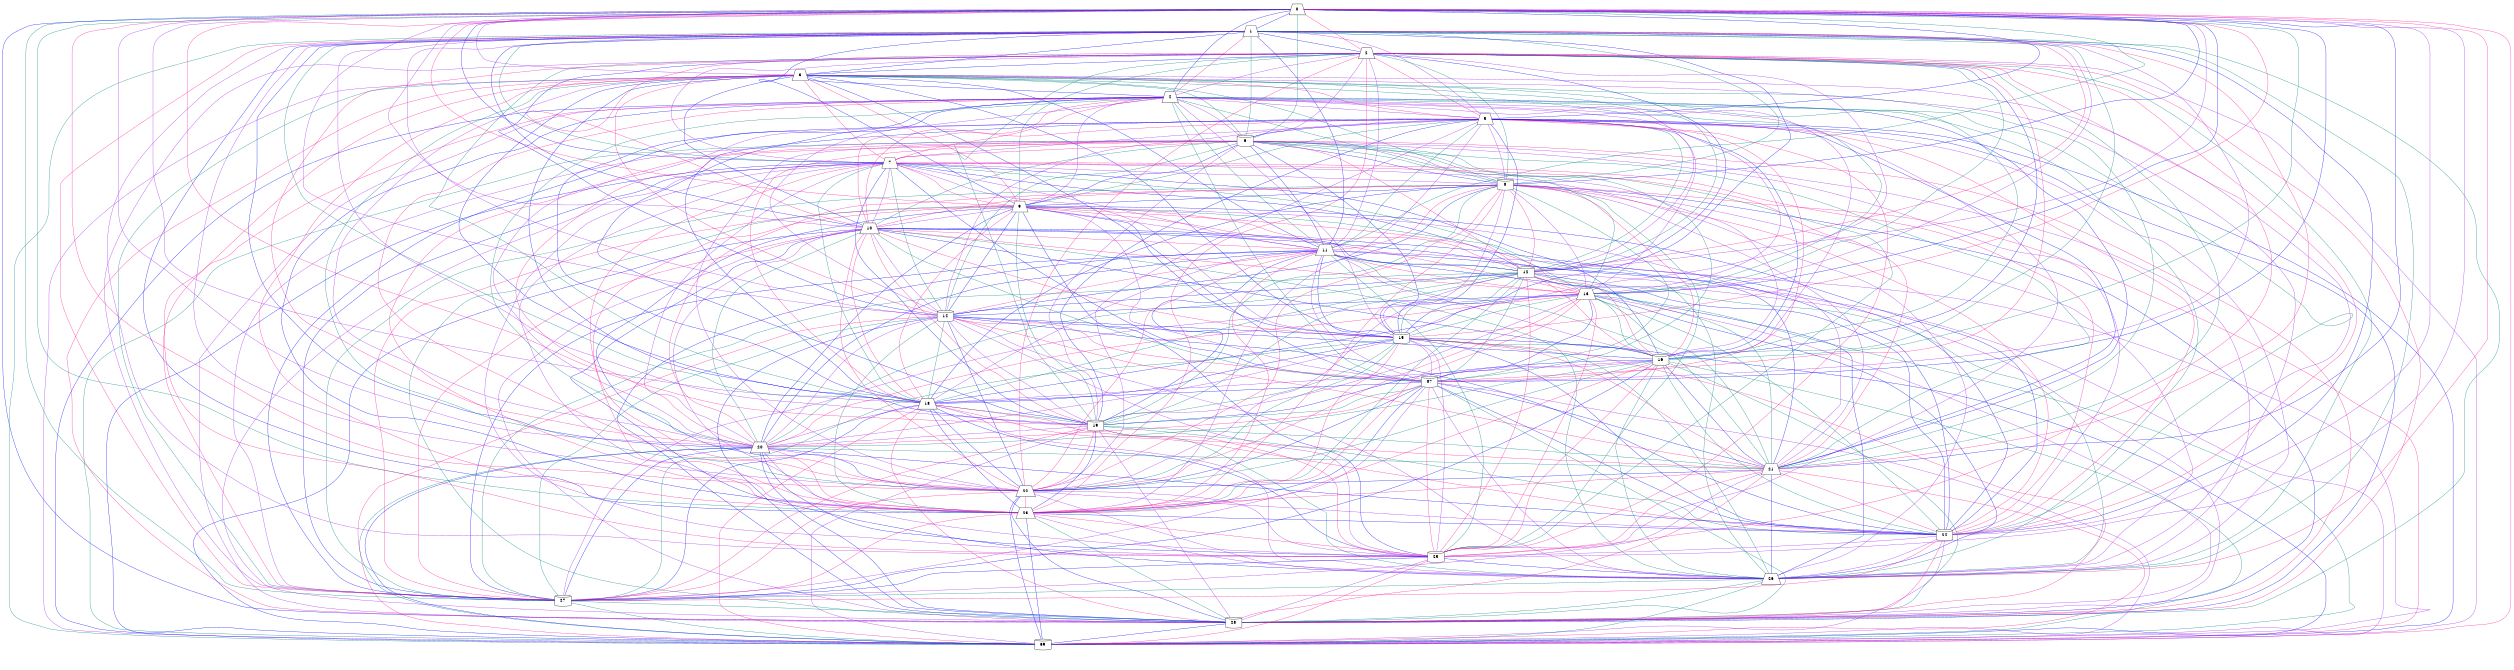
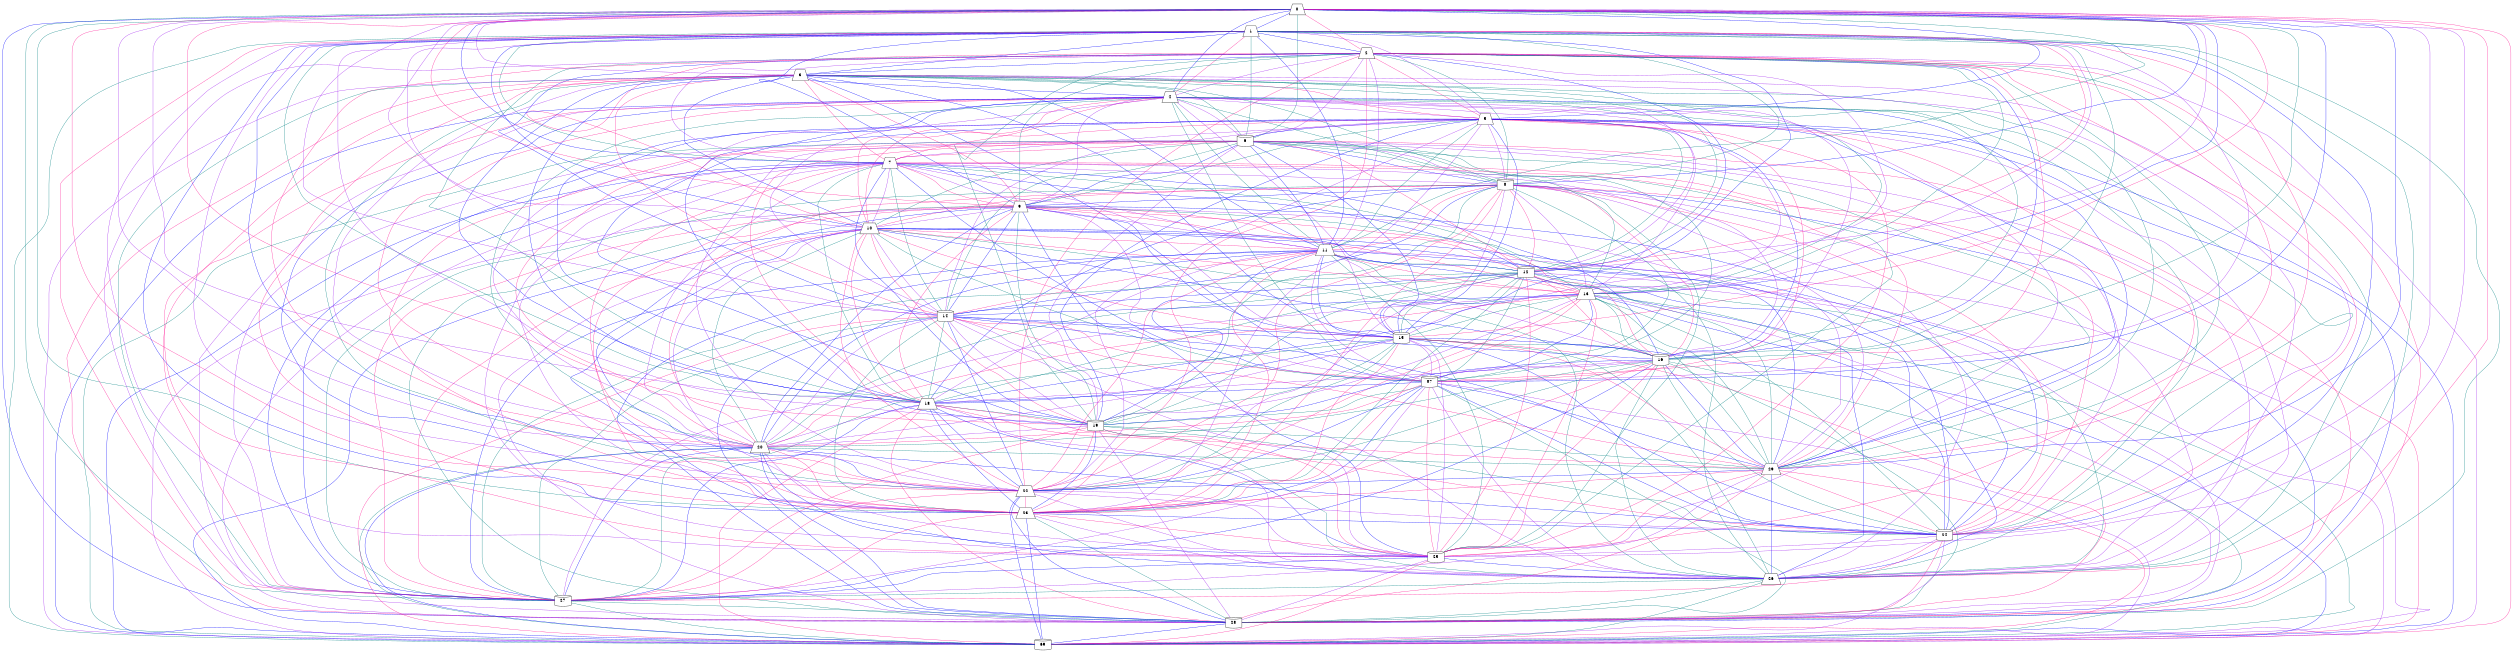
  graph {
    node [shape=trapezium type=physical]
    edge [color=blue]
    n1 [label=0]
    n2 [label=1]
    n3 [label=2]
    n4 [label=3]
    n5 [label=4]
    n6 [label=5]
    n7 [label=6 shape=cylinder]
    n8 [label=7]
    n9 [label=8 shape=cylinder]
    n10 [label=9]
    n11 [label=10]
    n12 [label=11]
    n13 [label=12 shape=cylinder]
    n14 [label=13]
    n15 [label=14 shape=cylinder]
    n16 [label=15 shape=cylinder]
    n17 [label=16 shape=cylinder]
    n18 [label=87 shape=cylinder]
    n19 [label=18]
    n20 [label=19 shape=cylinder]
    n21 [label=20]
-   n22 [label=21]
+   n22 [label=29]
    n23 [label=22]
    n24 [label=23]
    n25 [label=24 shape=cylinder]
    n26 [label=25 shape=cylinder]
    n27 [label=26]
    n28 [label=27 shape=cylinder]
    n29 [label=28 shape=cylinder]
    n30 [label=69 shape=cylinder]
    n1 -- n2
    n1 -- n3 [color=deeppink]
    n1 -- n4 [color=purple]
    n1 -- n5
    n1 -- n6
    n1 -- n7 [color=teal]
    n1 -- n8
    n1 -- n9
    n1 -- n10 [color=deeppink]
    n1 -- n11 [color=purple]
    n1 -- n12 [color=teal]
    n1 -- n13 [color=purple]
    n1 -- n14
    n1 -- n15 [color=purple]
    n1 -- n16 [color=deeppink]
    n1 -- n17 [color=teal]
    n1 -- n18
    n1 -- n19 [color=purple]
    n1 -- n20 [color=deeppink]
    n1 -- n21 [color=purple]
    n1 -- n22
    n1 -- n23 [color=deeppink]
    n1 -- n24 [color=teal]
    n1 -- n25 [color=purple]
    n1 -- n26 [color=purple]
    n1 -- n27 [color=deeppink]
    n1 -- n28 [color=teal]
    n1 -- n29
    n1 -- n30 [color=deeppink]
    n2 -- n3
    n2 -- n4
    n2 -- n5 [color=deeppink]
    n2 -- n6 [color=purple]
    n2 -- n7 [color=teal]
    n2 -- n8 [color=teal]
    n2 -- n9 [color=teal]
    n2 -- n10
    n2 -- n11
    n2 -- n12
    n2 -- n13 [color=deeppink]
    n2 -- n14 [color=purple]
    n2 -- n15 [color=purple]
    n2 -- n16
    n2 -- n17 [color=teal]
    n2 -- n18 [color=purple]
    n2 -- n19 [color=teal]
    n2 -- n20 [color=purple]
    n2 -- n21
    n2 -- n22 [color=deeppink]
    n2 -- n23 [color=purple]
    n2 -- n24
    n2 -- n25
    n2 -- n26 [color=purple]
    n2 -- n27 [color=teal]
    n2 -- n28 [color=deeppink]
    n2 -- n29 [color=teal]
    n2 -- n30 [color=teal]
    n3 -- n4
    n3 -- n5 [color=purple]
    n3 -- n6 [color=deeppink]
    n3 -- n7 [color=purple]
    n3 -- n8 [color=purple]
    n3 -- n9 [color=teal]
    n3 -- n10 [color=teal]
    n3 -- n11 [color=deeppink]
    n3 -- n12 [color=purple]
    n3 -- n13
    n3 -- n14 [color=teal]
    n3 -- n15
    n3 -- n16 [color=purple]
    n3 -- n17
    n3 -- n18 [color=deeppink]
    n3 -- n19 [color=teal]
    n3 -- n20 [color=teal]
    n3 -- n21 [color=deeppink]
    n3 -- n22 [color=teal]
    n3 -- n23 [color=deeppink]
    n3 -- n24 [color=deeppink]
    n3 -- n25 [color=deeppink]
    n3 -- n26 [color=deeppink]
    n3 -- n27 [color=teal]
    n3 -- n28 [color=purple]
    n3 -- n29 [color=deeppink]
    n3 -- n30 [color=purple]
    n4 -- n5
    n4 -- n6 [color=deeppink]
    n4 -- n7 [color=teal]
    n4 -- n8 [color=deeppink]
    n4 -- n9 [color=teal]
    n4 -- n10 [color=deeppink]
    n4 -- n11
    n4 -- n12
    n4 -- n13 [color=teal]
    n4 -- n14 [color=teal]
    n4 -- n15 [color=deeppink]
    n4 -- n16
    n4 -- n17 [color=teal]
    n4 -- n18
    n4 -- n19
    n4 -- n20
    n4 -- n21 [color=purple]
    n4 -- n22 [color=teal]
    n4 -- n23 [color=teal]
    n4 -- n24 [color=deeppink]
    n4 -- n25 [color=purple]
    n4 -- n26 [color=deeppink]
    n4 -- n27 [color=purple]
    n4 -- n28 [color=teal]
    n4 -- n29 [color=deeppink]
    n4 -- n30 [color=purple]
    n5 -- n6 [color=purple]
    n5 -- n7 [color=purple]
    n5 -- n8 [color=deeppink]
    n5 -- n9 [color=teal]
    n5 -- n10 [color=purple]
    n5 -- n11 [color=deeppink]
    n5 -- n12 [color=teal]
    n5 -- n13 [color=purple]
    n5 -- n14 [color=purple]
    n5 -- n15 [color=purple]
    n5 -- n16 [color=purple]
    n5 -- n17 [color=purple]
    n5 -- n18 [color=teal]
    n5 -- n19
    n5 -- n20
    n5 -- n21 [color=teal]
    n5 -- n22
    n5 -- n23 [color=deeppink]
    n5 -- n24
    n5 -- n25 [color=teal]
    n5 -- n26 [color=purple]
    n5 -- n27 [color=teal]
    n5 -- n28 [color=deeppink]
    n5 -- n29 [color=purple]
    n5 -- n30
    n6 -- n7
    n6 -- n8 [color=purple]
    n6 -- n9 [color=purple]
    n6 -- n10 [color=teal]
    n6 -- n11 [color=deeppink]
    n6 -- n12 [color=teal]
    n6 -- n13 [color=teal]
    n6 -- n14 [color=purple]
    n6 -- n15 [color=purple]
    n6 -- n16
    n6 -- n17
    n6 -- n18 [color=deeppink]
    n6 -- n19
    n6 -- n20
    n6 -- n21 [color=purple]
    n6 -- n22
    n6 -- n23 [color=purple]
    n6 -- n24 [color=purple]
    n6 -- n25 [color=deeppink]
    n6 -- n26 [color=deeppink]
    n6 -- n27 [color=purple]
    n6 -- n28
    n6 -- n29
    n6 -- n30
    n7 -- n8 [color=deeppink]
    n7 -- n9
    n7 -- n10
    n7 -- n11 [color=teal]
    n7 -- n12
    n7 -- n13 [color=deeppink]
    n7 -- n14 [color=teal]
    n7 -- n15 [color=teal]
    n7 -- n16
    n7 -- n17 [color=purple]
    n7 -- n18 [color=teal]
    n7 -- n19 [color=deeppink]
    n7 -- n20 [color=purple]
    n7 -- n21 [color=deeppink]
    n7 -- n22 [color=teal]
    n7 -- n23 [color=purple]
    n7 -- n24 [color=deeppink]
    n7 -- n25 [color=purple]
    n7 -- n26 [color=teal]
    n7 -- n27 [color=purple]
    n7 -- n28 [color=purple]
    n7 -- n29 [color=deeppink]
    n7 -- n30 [color=teal]
    n8 -- n9 [color=purple]
    n8 -- n10 [color=deeppink]
    n8 -- n11 [color=purple]
    n8 -- n12 [color=purple]
    n8 -- n13
    n8 -- n14 [color=teal]
    n8 -- n15 [color=teal]
    n8 -- n16 [color=purple]
    n8 -- n17
    n8 -- n18
    n8 -- n19 [color=teal]
    n8 -- n20
    n8 -- n21 [color=purple]
    n8 -- n22 [color=deeppink]
    n8 -- n23 [color=deeppink]
    n8 -- n24 [color=purple]
    n8 -- n25 [color=deeppink]
    n8 -- n26 [color=purple]
    n8 -- n27 [color=purple]
    n8 -- n28
    n8 -- n29 [color=purple]
    n8 -- n30
    n9 -- n10
    n9 -- n11 [color=deeppink]
    n9 -- n12 [color=deeppink]
    n9 -- n13 [color=deeppink]
    n9 -- n14 [color=purple]
    n9 -- n15
    n9 -- n16 [color=purple]
    n9 -- n17 [color=deeppink]
    n9 -- n18 [color=teal]
    n9 -- n19
    n9 -- n20 [color=teal]
    n9 -- n21 [color=deeppink]
    n9 -- n22 [color=purple]
    n9 -- n23 [color=deeppink]
    n9 -- n24 [color=deeppink]
    n9 -- n25 [color=deeppink]
    n9 -- n26 [color=teal]
    n9 -- n27 [color=purple]
    n9 -- n28 [color=teal]
    n9 -- n29
    n9 -- n30 [color=deeppink]
    n10 -- n11 [color=purple]
    n10 -- n12 [color=purple]
    n10 -- n13 [color=deeppink]
    n10 -- n14 [color=deeppink]
    n10 -- n15
    n10 -- n16
    n10 -- n17 [color=deeppink]
    n10 -- n18 [color=purple]
    n10 -- n19 [color=deeppink]
    n10 -- n20 [color=teal]
    n10 -- n21
    n10 -- n22 [color=purple]
    n10 -- n23
    n10 -- n24 [color=deeppink]
    n10 -- n25
    n10 -- n26
    n10 -- n27 [color=teal]
    n10 -- n28 [color=deeppink]
    n10 -- n29 [color=teal]
-   n20 -- n30 [color=purple]
+   n10 -- n30 [color=purple]
    n11 -- n12 [color=deeppink]
    n11 -- n13
    n11 -- n14 [color=deeppink]
    n11 -- n15 [color=purple]
    n11 -- n16 [color=deeppink]
    n11 -- n17
    n11 -- n18 [color=teal]
    n11 -- n19 [color=deeppink]
    n11 -- n20 [color=deeppink]
    n11 -- n21 [color=teal]
    n11 -- n22
    n11 -- n23 [color=deeppink]
    n11 -- n24 [color=purple]
    n11 -- n25
    n11 -- n26
    n11 -- n27 [color=teal]
    n11 -- n28 [color=deeppink]
    n11 -- n29 [color=purple]
    n11 -- n30
    n12 -- n13 [color=teal]
    n12 -- n14 [color=deeppink]
    n12 -- n15 [color=deeppink]
    n12 -- n16
    n12 -- n17 [color=purple]
    n12 -- n18 [color=purple]
    n12 -- n19 [color=purple]
    n12 -- n20
    n12 -- n21
    n12 -- n22 [color=teal]
    n12 -- n23 [color=deeppink]
    n12 -- n24 [color=deeppink]
    n12 -- n25
    n12 -- n26 [color=teal]
    n12 -- n27
    n12 -- n28
    n12 -- n29
    n12 -- n30 [color=purple]
    n13 -- n14 [color=deeppink]
    n13 -- n15
    n13 -- n16 [color=teal]
    n13 -- n17 [color=deeppink]
    n13 -- n18 [color=teal]
    n13 -- n19 [color=teal]
    n13 -- n20 [color=teal]
    n13 -- n21 [color=teal]
    n13 -- n22 [color=teal]
    n13 -- n23 [color=purple]
    n13 -- n24 [color=teal]
    n13 -- n25
    n13 -- n26 [color=deeppink]
    n13 -- n27 [color=teal]
    n13 -- n28 [color=teal]
    n13 -- n29 [color=purple]
    n13 -- n30 [color=purple]
    n14 -- n15
    n14 -- n16 [color=teal]
    n14 -- n17 [color=teal]
    n14 -- n18
    n14 -- n19
    n14 -- n20 [color=purple]
    n14 -- n21 [color=deeppink]
    n14 -- n22 [color=teal]
    n14 -- n23 [color=deeppink]
    n14 -- n24 [color=deeppink]
    n14 -- n25 [color=teal]
    n14 -- n26 [color=deeppink]
    n14 -- n27
    n14 -- n28 [color=purple]
    n14 -- n29 [color=purple]
    n14 -- n30 [color=teal]
    n15 -- n16
    n15 -- n17
    n15 -- n18 [color=deeppink]
    n15 -- n19 [color=teal]
    n15 -- n20 [color=purple]
    n15 -- n21 [color=purple]
    n15 -- n22 [color=deeppink]
    n15 -- n23
    n15 -- n24 [color=teal]
    n15 -- n25
    n15 -- n26 [color=purple]
    n15 -- n27 [color=purple]
    n15 -- n28 [color=teal]
    n15 -- n29
    n15 -- n30 [color=deeppink]
    n16 -- n17 [color=teal]
    n16 -- n18 [color=purple]
    n16 -- n19
    n16 -- n20 [color=teal]
    n16 -- n21 [color=purple]
    n16 -- n22 [color=deeppink]
    n16 -- n23 [color=teal]
    n16 -- n24 [color=deeppink]
    n16 -- n25
    n16 -- n26 [color=purple]
    n16 -- n27 [color=teal]
    n16 -- n28 [color=teal]
    n16 -- n29 [color=deeppink]
    n16 -- n30
    n17 -- n18 [color=purple]
    n17 -- n19 [color=purple]
    n17 -- n20
    n17 -- n21 [color=teal]
    n17 -- n22
    n17 -- n23 [color=teal]
    n17 -- n24 [color=deeppink]
    n17 -- n25 [color=teal]
    n17 -- n26 [color=deeppink]
    n17 -- n27 [color=teal]
    n17 -- n28
    n17 -- n29 [color=teal]
    n17 -- n30 [color=teal]
    n18 -- n19
    n18 -- n20 [color=teal]
    n18 -- n21 [color=deeppink]
    n18 -- n22
    n18 -- n23
    n18 -- n24
    n18 -- n25
    n18 -- n26 [color=deeppink]
    n18 -- n27 [color=purple]
    n18 -- n28 [color=purple]
    n18 -- n29 [color=teal]
    n18 -- n30 [color=purple]
    n19 -- n20 [color=teal]
    n19 -- n21 [color=purple]
    n19 -- n22 [color=deeppink]
    n19 -- n23
    n19 -- n24
    n19 -- n25 [color=deeppink]
    n19 -- n26
    n19 -- n27 [color=purple]
    n19 -- n28
    n19 -- n29 [color=deeppink]
    n19 -- n30 [color=deeppink]
    n20 -- n21 [color=purple]
    n20 -- n22 [color=teal]
    n20 -- n23 [color=deeppink]
    n20 -- n24
    n20 -- n25 [color=teal]
    n20 -- n26 [color=deeppink]
    n20 -- n27 [color=teal]
    n20 -- n28 [color=deeppink]
    n20 -- n29 [color=purple]
    n21 -- n22 [color=teal]
    n21 -- n23 [color=purple]
    n21 -- n24 [color=deeppink]
    n21 -- n25
    n21 -- n26 [color=purple]
    n21 -- n27
    n21 -- n28
    n21 -- n29
    n21 -- n30 [color=teal]
    n21 -- n30
    n22 -- n23
    n22 -- n24 [color=deeppink]
    n22 -- n25 [color=deeppink]
    n22 -- n26 [color=deeppink]
    n22 -- n27
    n22 -- n28 [color=purple]
    n22 -- n29 [color=deeppink]
    n22 -- n30 [color=deeppink]
    n23 -- n24 [color=deeppink]
    n23 -- n25 [color=purple]
    n23 -- n26 [color=purple]
    n23 -- n27 [color=purple]
    n23 -- n28 [color=deeppink]
    n23 -- n29
    n23 -- n30
    n24 -- n25
    n24 -- n26 [color=deeppink]
    n24 -- n27 [color=purple]
    n24 -- n28 [color=deeppink]
    n24 -- n29 [color=teal]
    n24 -- n30
    n25 -- n26 [color=purple]
    n25 -- n27 [color=purple]
    n25 -- n28 [color=deeppink]
    n25 -- n29 [color=deeppink]
    n25 -- n30 [color=purple]
    n26 -- n27
    n26 -- n28
    n26 -- n29 [color=purple]
    n26 -- n30 [color=deeppink]
    n27 -- n28 [color=teal]
    n27 -- n29 [color=teal]
    n27 -- n30 [color=teal]
    n28 -- n29 [color=teal]
    n28 -- n30 [color=teal]
    n29 -- n30
  }
